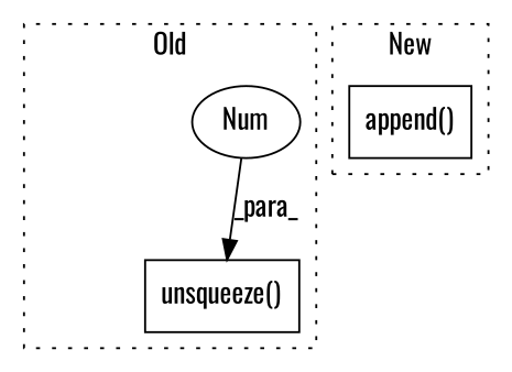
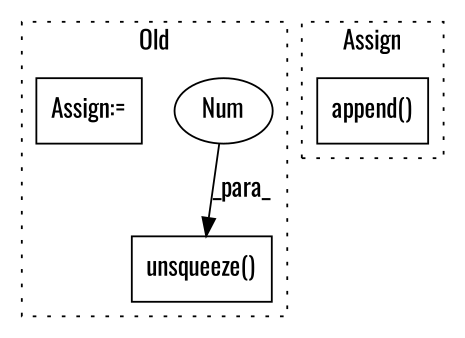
  digraph {
    fontname=Oswald
    node [a=75 shape=box fontname=Oswald]
    n1 [l="12,1" label="unsqueeze()" s="9694,9707"]
    n2 [a=76 l=1 label=Num s=9706 shape=ellipse]
+   n3 [a=68 l=3 label="Assign:=" s=9614]
    n4 [l="14,1" label="append()" s="9364,9379"]
    subgraph cluster_1 {
      label=Old
      style=dotted
      n1
      n2
+     n3
    }
    subgraph cluster_2 {
-     label=New
+     label=Assign
      style=dotted
      n4
    }
    n2 -> n1 [label=_para_ fontname=Oswald]
  }
